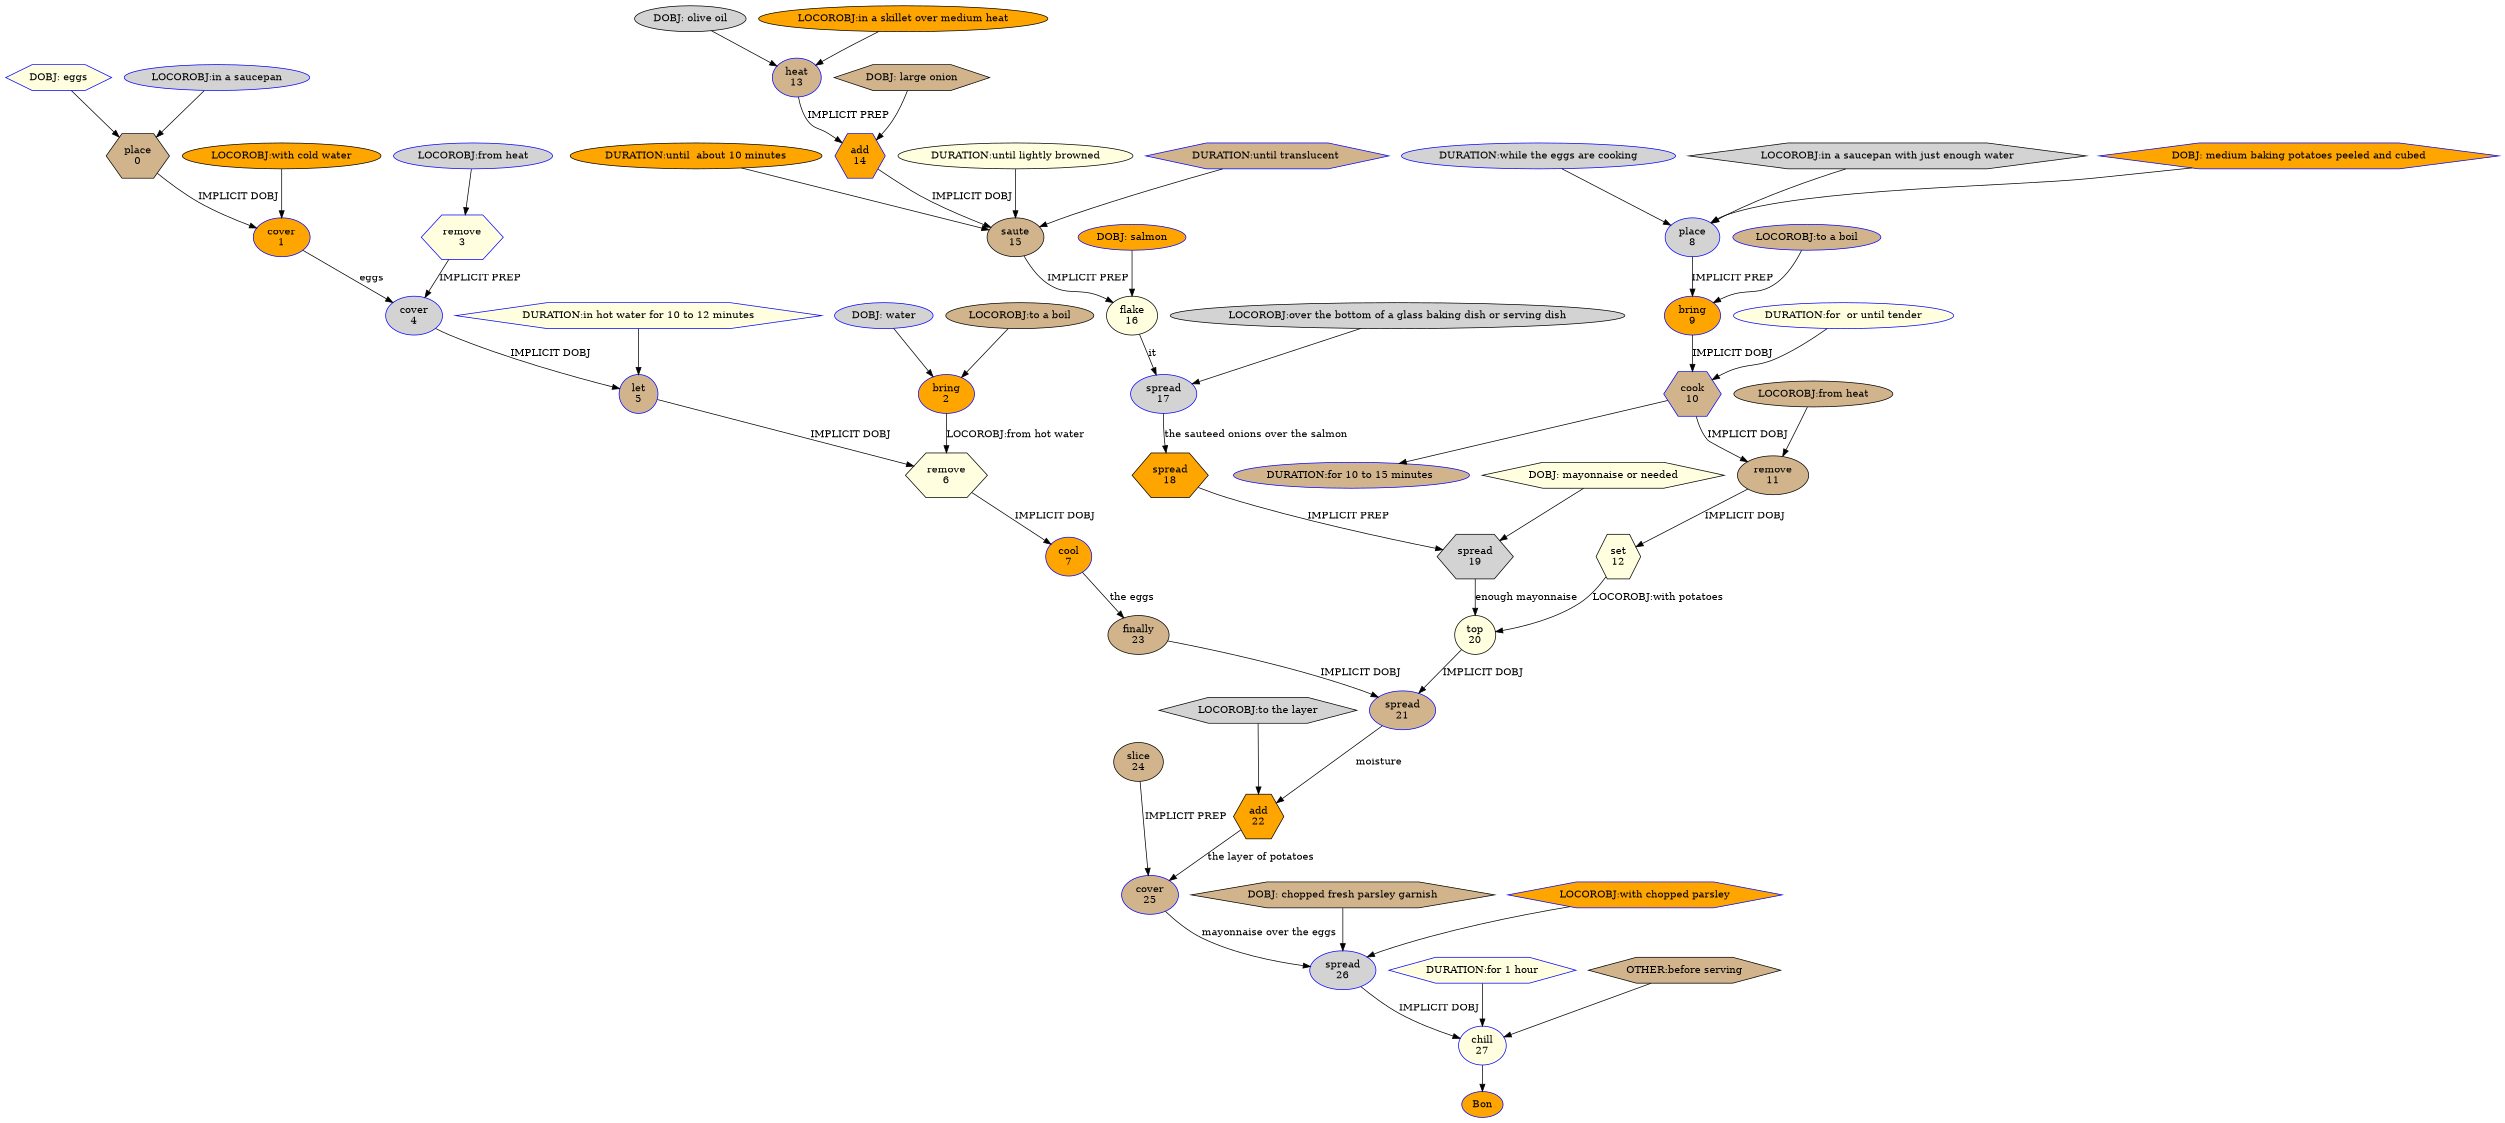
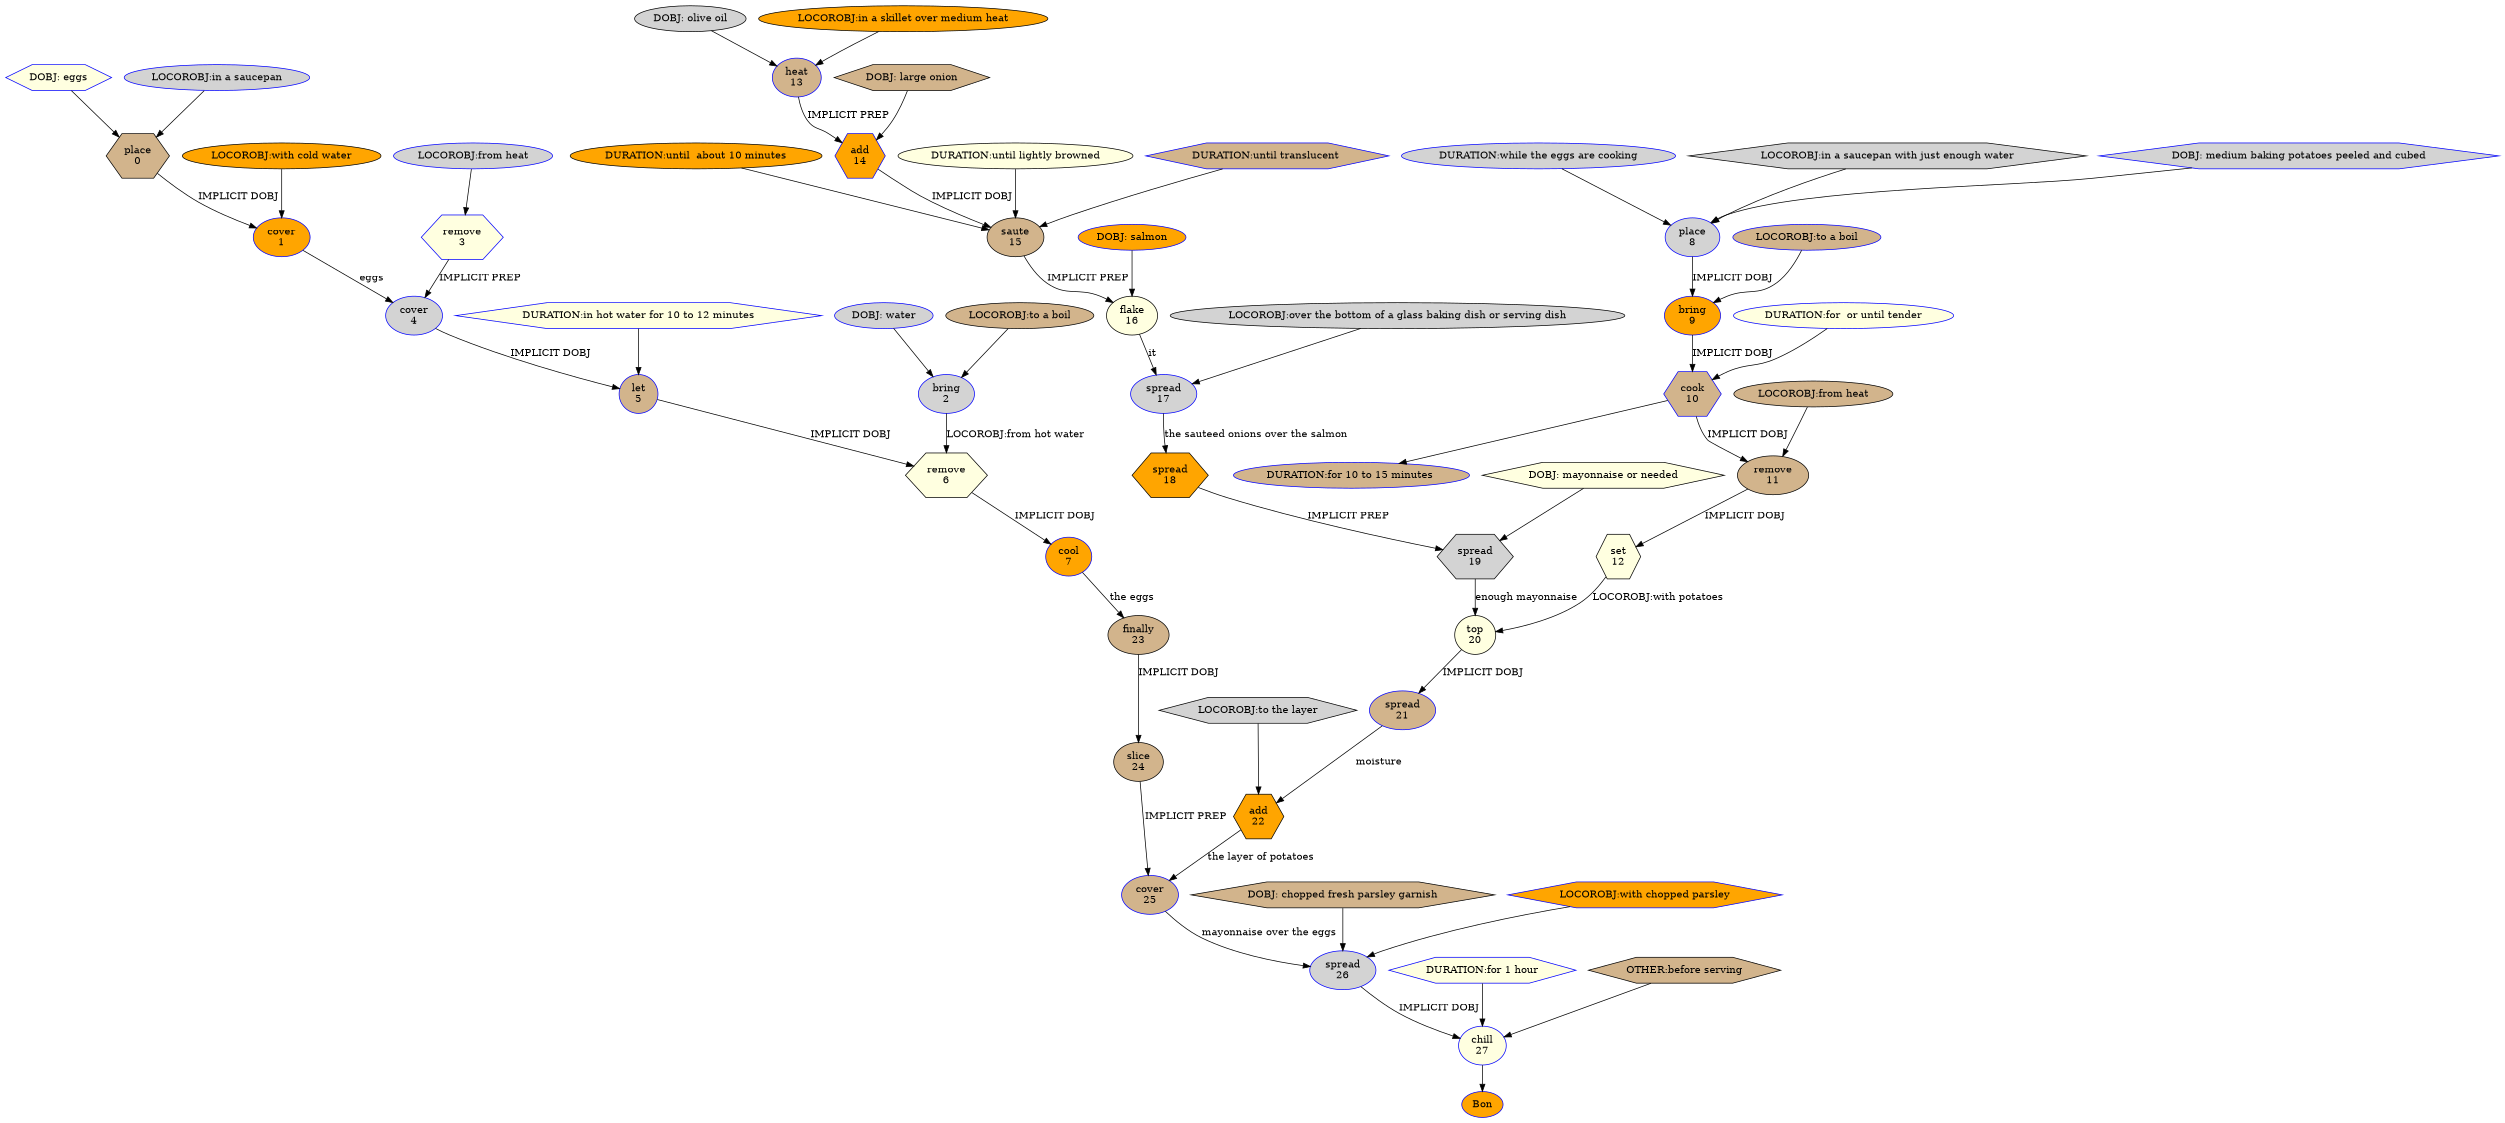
  digraph {
    node [color=blue fillcolor=tan shape=ellipse style=filled]
    n1 [color=black label="place\n0" shape=hexagon]
    n2 [fillcolor=orange label="cover\n1"]
    n3 [fillcolor=lightgrey label="cover\n4"]
    n4 [label="let\n5"]
-   n5 [fillcolor=orange label="bring\n2"]
+   n5 [fillcolor=lightgrey label="bring\n2"]
    n6 [color=black fillcolor=lightyellow label="remove\n6" shape=hexagon]
    n7 [fillcolor=orange label="cool\n7"]
    n8 [fillcolor=lightyellow label="remove\n3" shape=hexagon]
    n9 [color=black label="finally\n23"]
    n10 [color=black label="slice\n24"]
    n11 [fillcolor=lightgrey label="place\n8"]
    n12 [fillcolor=orange label="bring\n9"]
    n13 [label="cook\n10" shape=hexagon]
    n14 [color=black label="remove\n11"]
    n15 [label="DURATION:for 10 to 15 minutes "]
    n16 [color=black fillcolor=lightyellow label="set\n12" shape=hexagon]
    n17 [color=black fillcolor=lightyellow label="top\n20"]
    n18 [label="spread\n21"]
    n19 [label="heat\n13"]
    n20 [fillcolor=orange label="add\n14" shape=hexagon]
    n21 [color=black label="saute\n15"]
    n22 [color=black fillcolor=lightyellow label="flake\n16"]
    n23 [fillcolor=lightgrey label="spread\n17"]
    n24 [color=black fillcolor=orange label="spread\n18" shape=hexagon]
    n25 [color=black fillcolor=lightgrey label="spread\n19" shape=hexagon]
    n26 [color=black fillcolor=orange label="add\n22" shape=hexagon]
    n27 [label="cover\n25"]
    n28 [fillcolor=lightgrey label="spread\n26"]
    n29 [fillcolor=lightyellow label="chill\n27"]
    n30 [fillcolor=orange label=Bon]
    n31 [color=black fillcolor=lightgrey label="DOBJ: olive oil"]
    n32 [color=black fillcolor=orange label="LOCOROBJ:in a skillet over medium heat"]
-   n33 [fillcolor=orange label="DOBJ: medium baking potatoes peeled and cubed" shape=hexagon]
+   n33 [fillcolor=lightgrey label="DOBJ: medium baking potatoes peeled and cubed" shape=hexagon]
    n34 [fillcolor=lightgrey label="DURATION:while the eggs are cooking"]
    n35 [color=black fillcolor=lightgrey label="LOCOROBJ:in a saucepan with just enough water" shape=hexagon]
    n36 [fillcolor=lightyellow label="DOBJ: eggs" shape=hexagon]
    n37 [fillcolor=lightgrey label="LOCOROBJ:in a saucepan"]
    n38 [fillcolor=lightgrey label="LOCOROBJ:from heat"]
    n39 [fillcolor=lightgrey label="DOBJ: water"]
    n40 [color=black label="LOCOROBJ:to a boil"]
    n41 [color=black fillcolor=orange label="LOCOROBJ:with cold water"]
    n42 [fillcolor=lightyellow label="DURATION:in hot water for 10 to 12 minutes" shape=hexagon]
    n43 [label="LOCOROBJ:to a boil"]
    n44 [fillcolor=lightyellow label="DURATION:for  or until tender"]
    n45 [color=black label="LOCOROBJ:from heat"]
    n46 [color=black label="DOBJ: large onion" shape=hexagon]
    n47 [color=black fillcolor=lightyellow label="DURATION:until lightly browned"]
    n48 [label="DURATION:until translucent " shape=hexagon]
    n49 [color=black fillcolor=orange label="DURATION:until  about 10 minutes"]
    n50 [fillcolor=orange label="DOBJ: salmon"]
    n51 [color=black fillcolor=lightgrey label="LOCOROBJ:over the bottom of a glass baking dish or serving dish"]
    n52 [color=black fillcolor=lightyellow label="DOBJ: mayonnaise or needed" shape=hexagon]
    n53 [color=black fillcolor=lightgrey label="LOCOROBJ:to the layer" shape=hexagon]
    n54 [color=black label="DOBJ: chopped fresh parsley garnish" shape=hexagon]
    n55 [fillcolor=orange label="LOCOROBJ:with chopped parsley" shape=hexagon]
    n56 [fillcolor=lightyellow label="DURATION:for 1 hour" shape=hexagon]
    n57 [color=black label="OTHER:before serving" shape=hexagon]
    n1 -> n2 [label="IMPLICIT DOBJ"]
    n2 -> n3 [label=eggs]
    n3 -> n4 [label="IMPLICIT DOBJ"]
    n4 -> n6 [label="IMPLICIT DOBJ"]
    n5 -> n6 [label="LOCOROBJ:from hot water"]
    n6 -> n7 [label="IMPLICIT DOBJ"]
    n7 -> n9 [label="the eggs"]
    n8 -> n3 [label="IMPLICIT PREP"]
-   n9 -> n18 [label="IMPLICIT DOBJ"]
+   n9 -> n10 [label="IMPLICIT DOBJ"]
    n10 -> n27 [label="IMPLICIT PREP"]
-   n11 -> n12 [label="IMPLICIT PREP"]
+   n11 -> n12 [label="IMPLICIT DOBJ"]
    n12 -> n13 [label="IMPLICIT DOBJ"]
    n13 -> n14 [label="IMPLICIT DOBJ"]
    n13 -> n15
    n14 -> n16 [label="IMPLICIT DOBJ"]
    n16 -> n17 [label="LOCOROBJ:with potatoes"]
    n17 -> n18 [label="IMPLICIT DOBJ"]
    n18 -> n26 [label=moisture]
    n19 -> n20 [label="IMPLICIT PREP"]
    n20 -> n21 [label="IMPLICIT DOBJ"]
    n21 -> n22 [label="IMPLICIT PREP"]
    n22 -> n23 [label=it]
    n23 -> n24 [label="the sauteed onions over the salmon"]
    n24 -> n25 [label="IMPLICIT PREP"]
    n25 -> n17 [label="enough mayonnaise"]
    n26 -> n27 [label="the layer of potatoes"]
    n27 -> n28 [label="mayonnaise over the eggs "]
    n28 -> n29 [label="IMPLICIT DOBJ"]
    n29 -> n30
    n31 -> n19
    n32 -> n19
    n33 -> n11
    n34 -> n11
    n35 -> n11
    n36 -> n1
    n37 -> n1
    n38 -> n8
    n39 -> n5
    n40 -> n5
    n41 -> n2
    n42 -> n4
    n43 -> n12
    n44 -> n13
    n45 -> n14
    n46 -> n20
    n47 -> n21
    n48 -> n21
    n49 -> n21
    n50 -> n22
    n51 -> n23
    n52 -> n25
    n53 -> n26
    n54 -> n28
    n55 -> n28
    n56 -> n29
    n57 -> n29
  }
